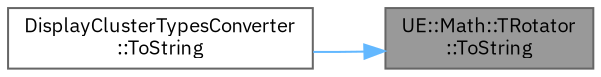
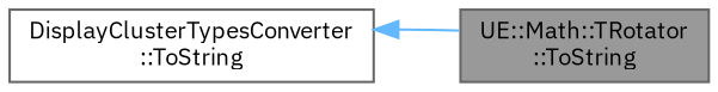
  digraph {
    rankdir=RL
    fontname="IBM Plex Sans"
    node [fontname="IBM Plex Sans" fontsize=10 shape=box style=filled]
    n1 [color=gray40 fillcolor=grey60 fontcolor=black height=0.2 label="UE::Math::TRotator\l::ToString" width=0.4]
    n2 [color=grey40 fillcolor=white height=0.2 label="DisplayClusterTypesConverter\l::ToString" width=0.4]
-   n1 -> n2 [color=steelblue1 dir=back fontname="IBM Plex Sans" fontsize=10 labelfontname=Helvetica labelfontsize=10 style=solid]
+   n2 -> n1 [color=steelblue1 dir=back fontname="IBM Plex Sans" fontsize=10 labelfontname=Helvetica labelfontsize=10 style=solid]
  }
